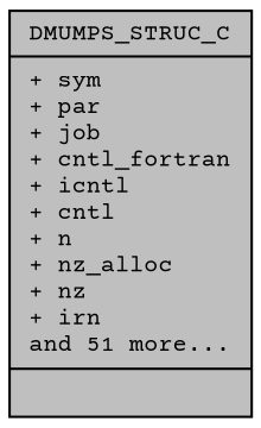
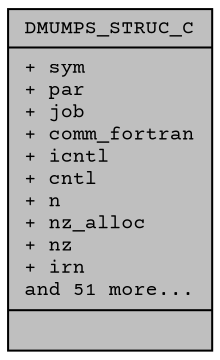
  digraph {
    fontname="Courier Prime"
-   n1 [color=black fillcolor=grey75 fontcolor=black fontname="Courier Prime" fontsize=10 height=0.2 label="{DMUMPS_STRUC_C\n|+ sym\l+ par\l+ job\l+ cntl_fortran\l+ icntl\l+ cntl\l+ n\l+ nz_alloc\l+ nz\l+ irn\land 51 more...\l|}" shape=record style=filled width=0.4]
+   n1 [color=black fillcolor=grey75 fontcolor=black fontname="Courier Prime" fontsize=10 height=0.2 label="{DMUMPS_STRUC_C\n|+ sym\l+ par\l+ job\l+ comm_fortran\l+ icntl\l+ cntl\l+ n\l+ nz_alloc\l+ nz\l+ irn\land 51 more...\l|}" shape=record style=filled width=0.4]
  }
